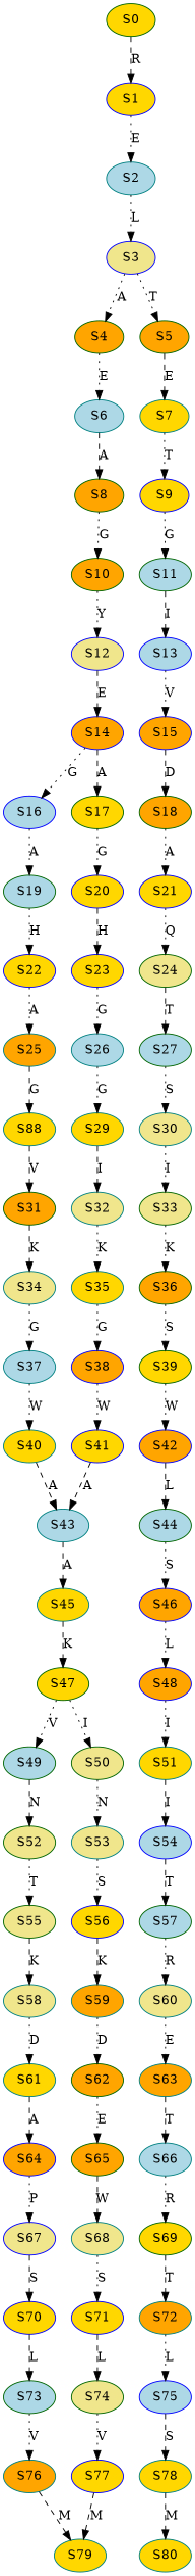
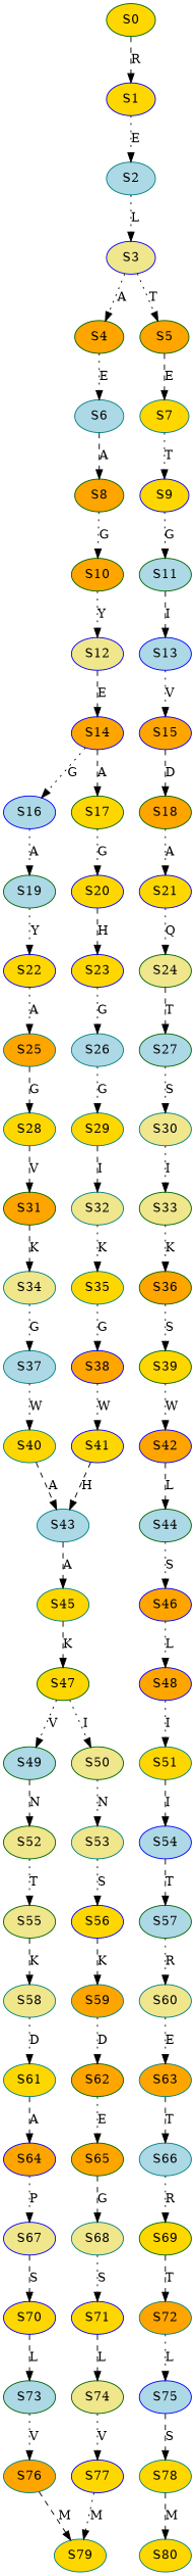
  strict digraph {
    node [color=teal fillcolor=gold style=filled]
    edge [style=dotted]
    S1 [color=blue]
    S0 [color=darkgreen]
    S2 [fillcolor=lightblue]
    S3 [color=blue fillcolor=khaki]
    S4 [color=darkgreen fillcolor=orange]
    S5 [color=darkgreen fillcolor=orange]
    S6 [fillcolor=lightblue]
    S7
    S8 [color=darkgreen fillcolor=orange]
    S9 [color=blue]
    S10 [color=darkgreen fillcolor=orange]
    S11 [color=darkgreen fillcolor=lightblue]
    S12 [color=blue fillcolor=khaki]
    S13 [color=blue fillcolor=lightblue]
    S14 [color=blue fillcolor=orange]
    S15 [color=blue fillcolor=orange]
    S16 [color=blue fillcolor=lightblue]
    S17 [color=darkgreen]
    S18 [color=darkgreen fillcolor=orange]
    S19 [color=darkgreen fillcolor=lightblue]
    S20 [color=blue]
    S21 [color=blue]
    S22 [color=blue]
    S23 [color=blue]
    S24 [color=darkgreen fillcolor=khaki]
    S25 [fillcolor=orange]
    S26 [fillcolor=lightblue]
    S27 [color=darkgreen fillcolor=lightblue]
-   S28 [label=S88]
+   S28
    S29
    S30 [fillcolor=khaki]
    S31 [color=darkgreen fillcolor=orange]
    S32 [fillcolor=khaki]
    S33 [color=darkgreen fillcolor=khaki]
    S34 [fillcolor=khaki]
    S35
    S36 [color=darkgreen fillcolor=orange]
    S37 [fillcolor=lightblue]
    S38 [color=blue fillcolor=orange]
    S39 [color=darkgreen]
    S40
    S41 [color=blue]
    S42 [color=blue fillcolor=orange]
    S43 [fillcolor=lightblue]
    S44 [color=darkgreen fillcolor=lightblue]
    S45
    S46 [color=blue fillcolor=orange]
    S47 [color=darkgreen]
    S48 [color=blue fillcolor=orange]
    S49 [color=darkgreen fillcolor=lightblue]
    S50 [color=darkgreen fillcolor=khaki]
    S51
    S52 [color=darkgreen fillcolor=khaki]
    S53 [fillcolor=khaki]
    S54 [color=blue fillcolor=lightblue]
    S55 [color=darkgreen fillcolor=khaki]
    S56 [color=blue]
    S57 [color=darkgreen fillcolor=lightblue]
    S58 [fillcolor=khaki]
    S59 [fillcolor=orange]
    S60 [fillcolor=khaki]
    S61
    S62 [color=darkgreen fillcolor=orange]
    S63 [fillcolor=orange]
    S64 [color=blue fillcolor=orange]
    S65 [color=darkgreen fillcolor=orange]
    S66 [fillcolor=lightblue]
    S67 [color=blue fillcolor=khaki]
    S68 [fillcolor=khaki]
    S69 [color=darkgreen]
    S70 [color=blue]
    S71 [color=blue]
    S72 [fillcolor=orange]
    S73 [color=darkgreen fillcolor=lightblue]
    S74 [color=darkgreen fillcolor=khaki]
    S75 [color=blue fillcolor=lightblue]
    S76 [fillcolor=orange]
    S77 [color=blue]
    S78
    S79
    S80
    S1 -> S2 [label=E]
    S0 -> S1 [label=R style=dashed]
    S2 -> S3 [label=L]
    S3 -> S4 [label=A]
    S3 -> S5 [label=T]
    S4 -> S6 [label=E]
    S5 -> S7 [label=E style=dashed]
    S6 -> S8 [label=A style=dashed]
    S7 -> S9 [label=T]
    S8 -> S10 [label=G]
    S9 -> S11 [label=G]
    S10 -> S12 [label=Y]
    S11 -> S13 [label=I style=dashed]
    S12 -> S14 [label=E style=dashed]
    S13 -> S15 [label=V]
    S14 -> S16 [label=G]
    S14 -> S17 [label=A style=dashed]
    S15 -> S18 [label=D style=dashed]
    S16 -> S19 [label=A]
    S17 -> S20 [label=G]
    S18 -> S21 [label=A]
-   S19 -> S22 [label=H]
+   S19 -> S22 [label=Y]
    S20 -> S23 [label=H style=dashed]
    S21 -> S24 [label=Q]
    S22 -> S25 [label=A]
    S23 -> S26 [label=G]
    S24 -> S27 [label=T style=dashed]
    S25 -> S28 [label=G style=dashed]
    S26 -> S29 [label=G]
    S27 -> S30 [label=S]
    S28 -> S31 [label=V style=dashed]
    S29 -> S32 [label=I style=dashed]
    S30 -> S33 [label=I]
    S31 -> S34 [label=K style=dashed]
    S32 -> S35 [label=K]
    S33 -> S36 [label=K]
    S34 -> S37 [label=G]
    S35 -> S38 [label=G]
    S36 -> S39 [label=S]
    S37 -> S40 [label=W]
    S38 -> S41 [label=W]
    S39 -> S42 [label=W]
    S40 -> S43 [label=A style=dashed]
-   S41 -> S43 [label=A style=dashed]
+   S41 -> S43 [label=H style=dashed]
    S42 -> S44 [label=L style=dashed]
    S43 -> S45 [label=A style=dashed]
    S44 -> S46 [label=S]
    S45 -> S47 [label=K style=dashed]
    S46 -> S48 [label=L]
    S47 -> S49 [label=V]
    S47 -> S50 [label=I]
    S48 -> S51 [label=I]
    S49 -> S52 [label=N style=dashed]
    S50 -> S53 [label=N]
    S51 -> S54 [label=I style=dashed]
    S52 -> S55 [label=T]
    S53 -> S56 [label=S]
    S54 -> S57 [label=T style=dashed]
    S55 -> S58 [label=K style=dashed]
    S56 -> S59 [label=K style=dashed]
    S57 -> S60 [label=R]
    S58 -> S61 [label=D]
    S59 -> S62 [label=D]
    S60 -> S63 [label=E]
    S61 -> S64 [label=A style=dashed]
    S62 -> S65 [label=E]
    S63 -> S66 [label=T style=dashed]
    S64 -> S67 [label=P]
-   S65 -> S68 [label=W style=dashed]
+   S65 -> S68 [label=G style=dashed]
    S66 -> S69 [label=R]
    S67 -> S70 [label=S style=dashed]
    S68 -> S71 [label=S]
    S69 -> S72 [label=T style=dashed]
    S70 -> S73 [label=L style=dashed]
    S71 -> S74 [label=L style=dashed]
    S72 -> S75 [label=L]
    S73 -> S76 [label=V]
    S74 -> S77 [label=V]
    S75 -> S78 [label=S style=dashed]
    S76 -> S79 [label=M style=dashed]
-   S77 -> S79 [label=M style=dashed]
+   S77 -> S79 [label=M]
    S78 -> S80 [label=M style=dashed]
  }
